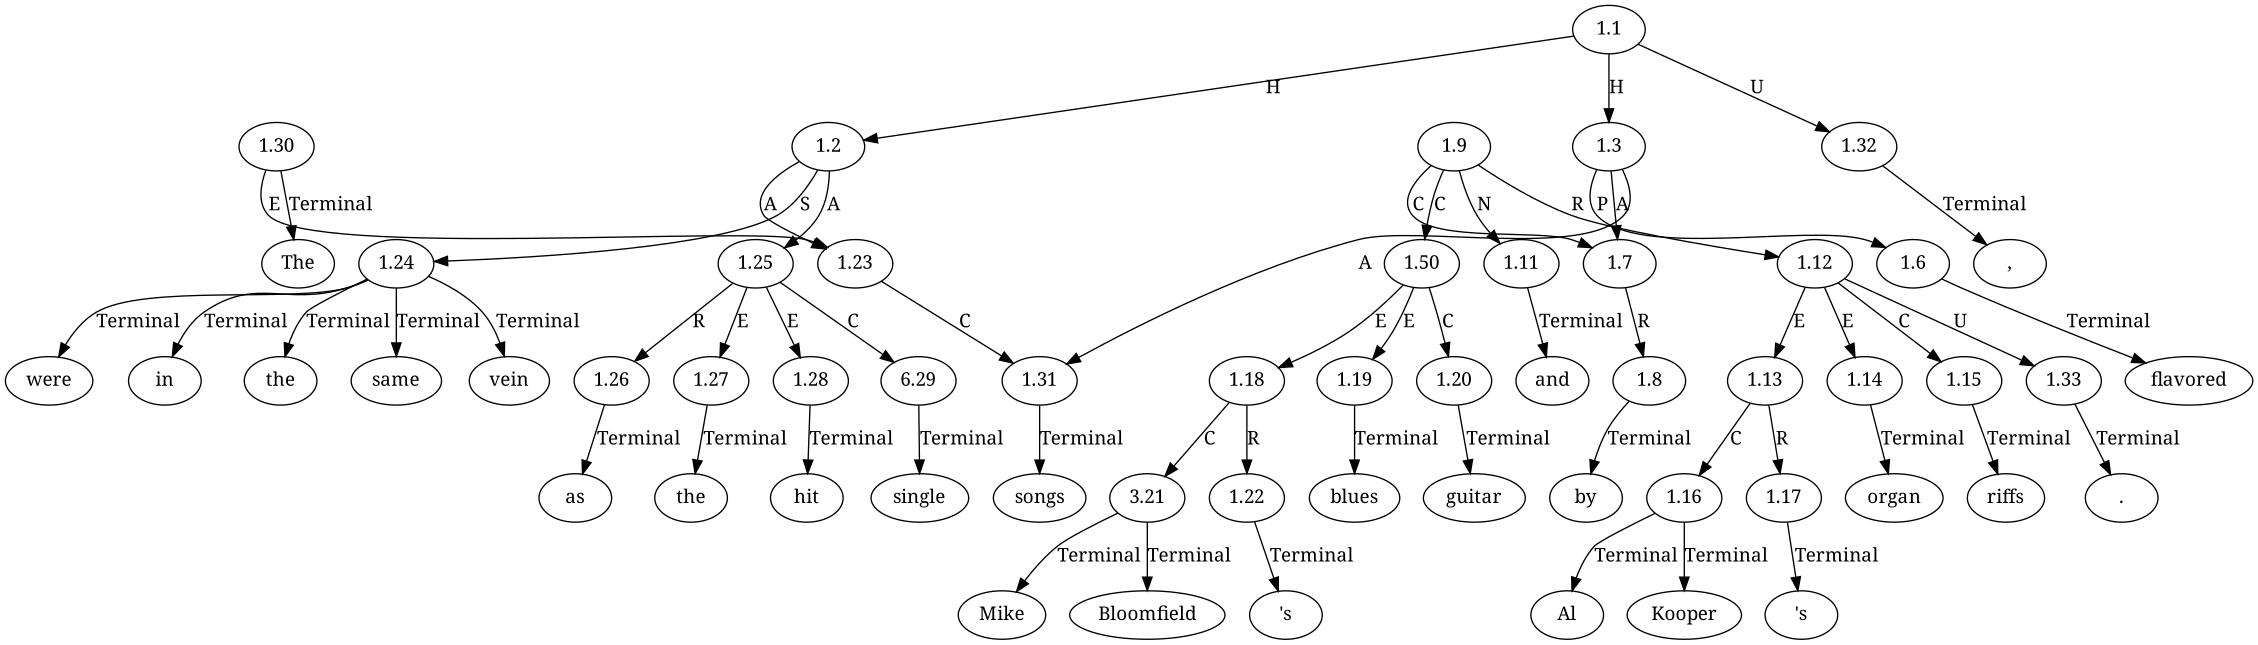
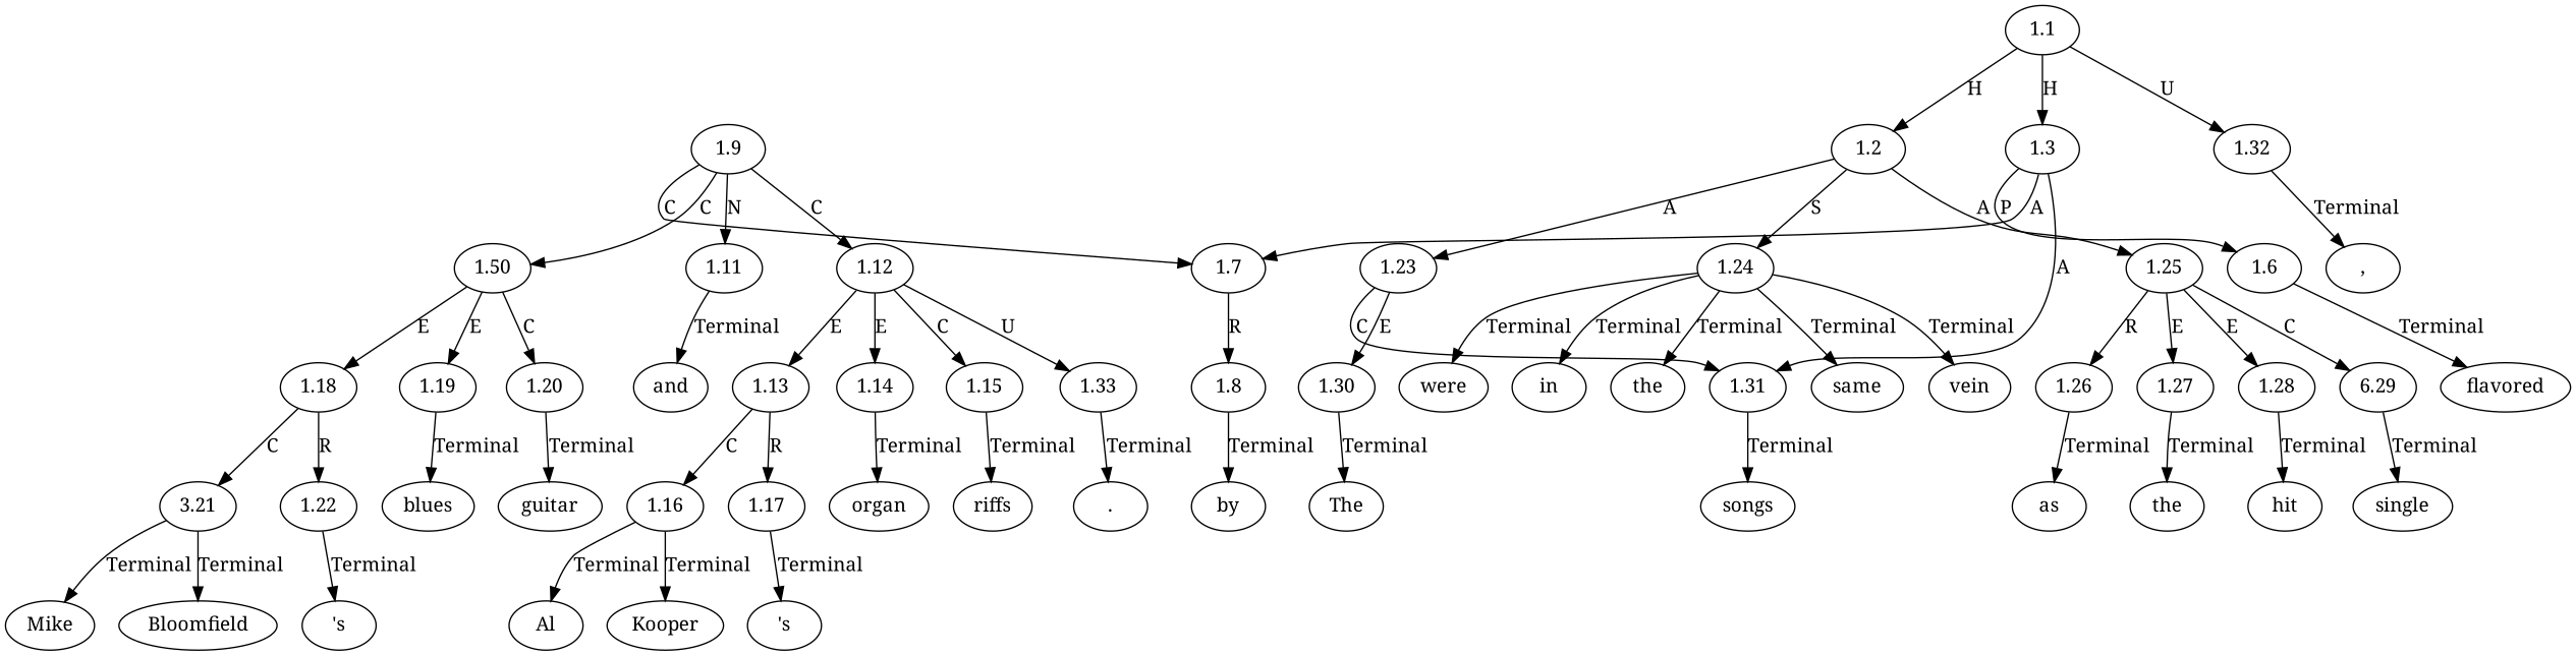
  digraph {
    fontname="Noto Serif"
    node [fontname="Noto Serif" ordering=out]
    edge [fontname="Noto Serif" ordering=out]
    n1 [label=The]
    n2 [label=hit]
    n3 [label=single]
    n4 [label=","]
    n5 [label=flavored]
    n6 [label=by]
    n7 [label=Mike]
    n8 [label=Bloomfield]
    n9 [label="'s"]
    n10 [label=blues]
    n11 [label=guitar]
    n12 [label=songs]
    n13 [label=and]
    n14 [label=Al]
    n15 [label=Kooper]
    n16 [label="'s"]
    n17 [label=organ]
    n18 [label=riffs]
    n19 [label="."]
    n20 [label=were]
    n21 [label=in]
    n22 [label=the]
    n23 [label=same]
    n24 [label=vein]
    n25 [label=as]
    n26 [label=the]
    n27 [label=1.1]
    n28 [label=1.2]
    n29 [label=1.3]
    n30 [label=1.32]
    n31 [label=1.23]
    n32 [label=1.24]
    n33 [label=1.25]
    n34 [label=1.6]
    n35 [label=1.7]
    n36 [label=1.31]
    n37 [label=1.30]
    n38 [label=1.26]
    n39 [label=1.27]
    n40 [label=1.28]
    n41 [label=6.29]
    n42 [label=1.8]
    n43 [label=1.9]
    n44 [label=1.50]
    n45 [label=1.11]
    n46 [label=1.12]
    n47 [label=1.18]
    n48 [label=1.19]
    n49 [label=1.20]
    n50 [label=1.13]
    n51 [label=1.14]
    n52 [label=1.15]
    n53 [label=1.33]
    n54 [label=3.21]
    n55 [label=1.22]
    n56 [label=1.16]
    n57 [label=1.17]
    n27 -> n28 [label=H]
    n27 -> n29 [label=H]
    n27 -> n30 [label=U]
    n28 -> n31 [label=A]
    n28 -> n32 [label=S]
    n28 -> n33 [label=A]
    n29 -> n34 [label=P]
    n29 -> n35 [label=A]
    n29 -> n36 [label=A]
    n30 -> n4 [label=Terminal]
    n31 -> n36 [label=C]
-   n37 -> n31 [label=E]
+   n31 -> n37 [label=E]
    n32 -> n20 [label=Terminal]
    n32 -> n21 [label=Terminal]
    n32 -> n22 [label=Terminal]
    n32 -> n23 [label=Terminal]
    n32 -> n24 [label=Terminal]
    n33 -> n38 [label=R]
    n33 -> n39 [label=E]
    n33 -> n40 [label=E]
    n33 -> n41 [label=C]
    n34 -> n5 [label=Terminal]
    n35 -> n42 [label=R]
    n36 -> n12 [label=Terminal]
    n37 -> n1 [label=Terminal]
    n38 -> n25 [label=Terminal]
    n39 -> n26 [label=Terminal]
    n40 -> n2 [label=Terminal]
    n41 -> n3 [label=Terminal]
    n42 -> n6 [label=Terminal]
    n43 -> n35 [label=C]
    n43 -> n44 [label=C]
    n43 -> n45 [label=N]
-   n43 -> n46 [label=R]
+   n43 -> n46 [label=C]
    n44 -> n47 [label=E]
    n44 -> n48 [label=E]
    n44 -> n49 [label=C]
    n45 -> n13 [label=Terminal]
    n46 -> n50 [label=E]
    n46 -> n51 [label=E]
    n46 -> n52 [label=C]
    n46 -> n53 [label=U]
    n47 -> n54 [label=C]
    n47 -> n55 [label=R]
    n48 -> n10 [label=Terminal]
    n49 -> n11 [label=Terminal]
    n50 -> n56 [label=C]
    n50 -> n57 [label=R]
    n51 -> n17 [label=Terminal]
    n52 -> n18 [label=Terminal]
    n53 -> n19 [label=Terminal]
    n54 -> n7 [label=Terminal]
    n54 -> n8 [label=Terminal]
    n55 -> n9 [label=Terminal]
    n56 -> n14 [label=Terminal]
    n56 -> n15 [label=Terminal]
    n57 -> n16 [label=Terminal]
  }
